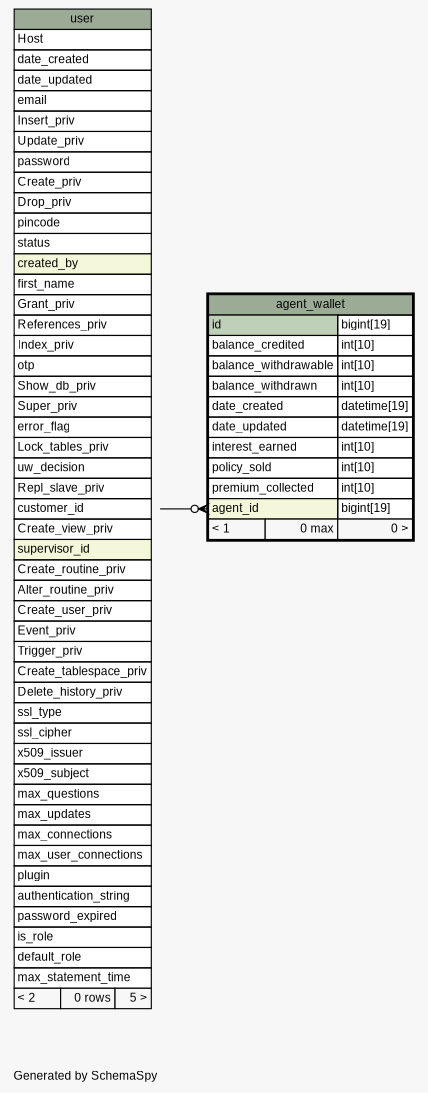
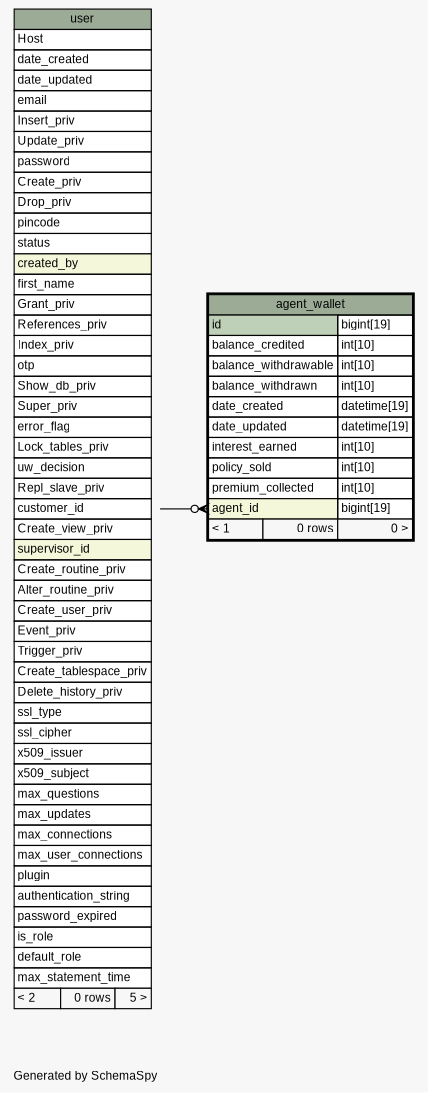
  digraph {
    bgcolor="#f7f7f7"
    fontname="Liberation Sans"
    fontsize=11
    label="\nGenerated by SchemaSpy"
    labeljust=l
    nodesep=0.18
    rankdir=RL
    ranksep=0.46
    node [fontname="Liberation Sans" fontsize=11 shape=plaintext]
-   n1 [label=<     <TABLE BORDER="2" CELLBORDER="1" CELLSPACING="0" BGCOLOR="#ffffff">       <TR><TD COLSPAN="3" BGCOLOR="#9bab96" ALIGN="CENTER">agent_wallet</TD></TR>       <TR><TD PORT="id" COLSPAN="2" BGCOLOR="#bed1b8" ALIGN="LEFT">id</TD><TD PORT="id.type" ALIGN="LEFT">bigint[19]</TD></TR>       <TR><TD PORT="balance_credited" COLSPAN="2" ALIGN="LEFT">balance_credited</TD><TD PORT="balance_credited.type" ALIGN="LEFT">int[10]</TD></TR>       <TR><TD PORT="balance_withdrawable" COLSPAN="2" ALIGN="LEFT">balance_withdrawable</TD><TD PORT="balance_withdrawable.type" ALIGN="LEFT">int[10]</TD></TR>       <TR><TD PORT="balance_withdrawn" COLSPAN="2" ALIGN="LEFT">balance_withdrawn</TD><TD PORT="balance_withdrawn.type" ALIGN="LEFT">int[10]</TD></TR>       <TR><TD PORT="date_created" COLSPAN="2" ALIGN="LEFT">date_created</TD><TD PORT="date_created.type" ALIGN="LEFT">datetime[19]</TD></TR>       <TR><TD PORT="date_updated" COLSPAN="2" ALIGN="LEFT">date_updated</TD><TD PORT="date_updated.type" ALIGN="LEFT">datetime[19]</TD></TR>       <TR><TD PORT="interest_earned" COLSPAN="2" ALIGN="LEFT">interest_earned</TD><TD PORT="interest_earned.type" ALIGN="LEFT">int[10]</TD></TR>       <TR><TD PORT="policy_sold" COLSPAN="2" ALIGN="LEFT">policy_sold</TD><TD PORT="policy_sold.type" ALIGN="LEFT">int[10]</TD></TR>       <TR><TD PORT="premium_collected" COLSPAN="2" ALIGN="LEFT">premium_collected</TD><TD PORT="premium_collected.type" ALIGN="LEFT">int[10]</TD></TR>       <TR><TD PORT="agent_id" COLSPAN="2" BGCOLOR="#f4f7da" ALIGN="LEFT">agent_id</TD><TD PORT="agent_id.type" ALIGN="LEFT">bigint[19]</TD></TR>       <TR><TD ALIGN="LEFT" BGCOLOR="#f7f7f7">&lt; 1</TD><TD ALIGN="RIGHT" BGCOLOR="#f7f7f7">0 max</TD><TD ALIGN="RIGHT" BGCOLOR="#f7f7f7">0 &gt;</TD></TR>     </TABLE>>]
+   n1 [label=<     <TABLE BORDER="2" CELLBORDER="1" CELLSPACING="0" BGCOLOR="#ffffff">       <TR><TD COLSPAN="3" BGCOLOR="#9bab96" ALIGN="CENTER">agent_wallet</TD></TR>       <TR><TD PORT="id" COLSPAN="2" BGCOLOR="#bed1b8" ALIGN="LEFT">id</TD><TD PORT="id.type" ALIGN="LEFT">bigint[19]</TD></TR>       <TR><TD PORT="balance_credited" COLSPAN="2" ALIGN="LEFT">balance_credited</TD><TD PORT="balance_credited.type" ALIGN="LEFT">int[10]</TD></TR>       <TR><TD PORT="balance_withdrawable" COLSPAN="2" ALIGN="LEFT">balance_withdrawable</TD><TD PORT="balance_withdrawable.type" ALIGN="LEFT">int[10]</TD></TR>       <TR><TD PORT="balance_withdrawn" COLSPAN="2" ALIGN="LEFT">balance_withdrawn</TD><TD PORT="balance_withdrawn.type" ALIGN="LEFT">int[10]</TD></TR>       <TR><TD PORT="date_created" COLSPAN="2" ALIGN="LEFT">date_created</TD><TD PORT="date_created.type" ALIGN="LEFT">datetime[19]</TD></TR>       <TR><TD PORT="date_updated" COLSPAN="2" ALIGN="LEFT">date_updated</TD><TD PORT="date_updated.type" ALIGN="LEFT">datetime[19]</TD></TR>       <TR><TD PORT="interest_earned" COLSPAN="2" ALIGN="LEFT">interest_earned</TD><TD PORT="interest_earned.type" ALIGN="LEFT">int[10]</TD></TR>       <TR><TD PORT="policy_sold" COLSPAN="2" ALIGN="LEFT">policy_sold</TD><TD PORT="policy_sold.type" ALIGN="LEFT">int[10]</TD></TR>       <TR><TD PORT="premium_collected" COLSPAN="2" ALIGN="LEFT">premium_collected</TD><TD PORT="premium_collected.type" ALIGN="LEFT">int[10]</TD></TR>       <TR><TD PORT="agent_id" COLSPAN="2" BGCOLOR="#f4f7da" ALIGN="LEFT">agent_id</TD><TD PORT="agent_id.type" ALIGN="LEFT">bigint[19]</TD></TR>       <TR><TD ALIGN="LEFT" BGCOLOR="#f7f7f7">&lt; 1</TD><TD ALIGN="RIGHT" BGCOLOR="#f7f7f7">0 rows</TD><TD ALIGN="RIGHT" BGCOLOR="#f7f7f7">0 &gt;</TD></TR>     </TABLE>>]
    n2 [label=<     <TABLE BORDER="0" CELLBORDER="1" CELLSPACING="0" BGCOLOR="#ffffff">       <TR><TD COLSPAN="3" BGCOLOR="#9bab96" ALIGN="CENTER">user</TD></TR>       <TR><TD PORT="Host" COLSPAN="3" ALIGN="LEFT">Host</TD></TR>       <TR><TD PORT="date_created" COLSPAN="3" ALIGN="LEFT">date_created</TD></TR>       <TR><TD PORT="date_updated" COLSPAN="3" ALIGN="LEFT">date_updated</TD></TR>       <TR><TD PORT="email" COLSPAN="3" ALIGN="LEFT">email</TD></TR>       <TR><TD PORT="Insert_priv" COLSPAN="3" ALIGN="LEFT">Insert_priv</TD></TR>       <TR><TD PORT="Update_priv" COLSPAN="3" ALIGN="LEFT">Update_priv</TD></TR>       <TR><TD PORT="password" COLSPAN="3" ALIGN="LEFT">password</TD></TR>       <TR><TD PORT="Create_priv" COLSPAN="3" ALIGN="LEFT">Create_priv</TD></TR>       <TR><TD PORT="Drop_priv" COLSPAN="3" ALIGN="LEFT">Drop_priv</TD></TR>       <TR><TD PORT="pincode" COLSPAN="3" ALIGN="LEFT">pincode</TD></TR>       <TR><TD PORT="status" COLSPAN="3" ALIGN="LEFT">status</TD></TR>       <TR><TD PORT="created_by" COLSPAN="3" BGCOLOR="#f4f7da" ALIGN="LEFT">created_by</TD></TR>       <TR><TD PORT="first_name" COLSPAN="3" ALIGN="LEFT">first_name</TD></TR>       <TR><TD PORT="Grant_priv" COLSPAN="3" ALIGN="LEFT">Grant_priv</TD></TR>       <TR><TD PORT="References_priv" COLSPAN="3" ALIGN="LEFT">References_priv</TD></TR>       <TR><TD PORT="Index_priv" COLSPAN="3" ALIGN="LEFT">Index_priv</TD></TR>       <TR><TD PORT="otp" COLSPAN="3" ALIGN="LEFT">otp</TD></TR>       <TR><TD PORT="Show_db_priv" COLSPAN="3" ALIGN="LEFT">Show_db_priv</TD></TR>       <TR><TD PORT="Super_priv" COLSPAN="3" ALIGN="LEFT">Super_priv</TD></TR>       <TR><TD PORT="error_flag" COLSPAN="3" ALIGN="LEFT">error_flag</TD></TR>       <TR><TD PORT="Lock_tables_priv" COLSPAN="3" ALIGN="LEFT">Lock_tables_priv</TD></TR>       <TR><TD PORT="uw_decision" COLSPAN="3" ALIGN="LEFT">uw_decision</TD></TR>       <TR><TD PORT="Repl_slave_priv" COLSPAN="3" ALIGN="LEFT">Repl_slave_priv</TD></TR>       <TR><TD PORT="customer_id" COLSPAN="3" ALIGN="LEFT">customer_id</TD></TR>       <TR><TD PORT="Create_view_priv" COLSPAN="3" ALIGN="LEFT">Create_view_priv</TD></TR>       <TR><TD PORT="supervisor_id" COLSPAN="3" BGCOLOR="#f4f7da" ALIGN="LEFT">supervisor_id</TD></TR>       <TR><TD PORT="Create_routine_priv" COLSPAN="3" ALIGN="LEFT">Create_routine_priv</TD></TR>       <TR><TD PORT="Alter_routine_priv" COLSPAN="3" ALIGN="LEFT">Alter_routine_priv</TD></TR>       <TR><TD PORT="Create_user_priv" COLSPAN="3" ALIGN="LEFT">Create_user_priv</TD></TR>       <TR><TD PORT="Event_priv" COLSPAN="3" ALIGN="LEFT">Event_priv</TD></TR>       <TR><TD PORT="Trigger_priv" COLSPAN="3" ALIGN="LEFT">Trigger_priv</TD></TR>       <TR><TD PORT="Create_tablespace_priv" COLSPAN="3" ALIGN="LEFT">Create_tablespace_priv</TD></TR>       <TR><TD PORT="Delete_history_priv" COLSPAN="3" ALIGN="LEFT">Delete_history_priv</TD></TR>       <TR><TD PORT="ssl_type" COLSPAN="3" ALIGN="LEFT">ssl_type</TD></TR>       <TR><TD PORT="ssl_cipher" COLSPAN="3" ALIGN="LEFT">ssl_cipher</TD></TR>       <TR><TD PORT="x509_issuer" COLSPAN="3" ALIGN="LEFT">x509_issuer</TD></TR>       <TR><TD PORT="x509_subject" COLSPAN="3" ALIGN="LEFT">x509_subject</TD></TR>       <TR><TD PORT="max_questions" COLSPAN="3" ALIGN="LEFT">max_questions</TD></TR>       <TR><TD PORT="max_updates" COLSPAN="3" ALIGN="LEFT">max_updates</TD></TR>       <TR><TD PORT="max_connections" COLSPAN="3" ALIGN="LEFT">max_connections</TD></TR>       <TR><TD PORT="max_user_connections" COLSPAN="3" ALIGN="LEFT">max_user_connections</TD></TR>       <TR><TD PORT="plugin" COLSPAN="3" ALIGN="LEFT">plugin</TD></TR>       <TR><TD PORT="authentication_string" COLSPAN="3" ALIGN="LEFT">authentication_string</TD></TR>       <TR><TD PORT="password_expired" COLSPAN="3" ALIGN="LEFT">password_expired</TD></TR>       <TR><TD PORT="is_role" COLSPAN="3" ALIGN="LEFT">is_role</TD></TR>       <TR><TD PORT="default_role" COLSPAN="3" ALIGN="LEFT">default_role</TD></TR>       <TR><TD PORT="max_statement_time" COLSPAN="3" ALIGN="LEFT">max_statement_time</TD></TR>       <TR><TD ALIGN="LEFT" BGCOLOR="#f7f7f7">&lt; 2</TD><TD ALIGN="RIGHT" BGCOLOR="#f7f7f7">0 rows</TD><TD ALIGN="RIGHT" BGCOLOR="#f7f7f7">5 &gt;</TD></TR>     </TABLE>>]
    n1 -> n2 [arrowhead=none arrowsize=0.8 arrowtail=crowodot dir=back headport="id:e" tailport="agent_id:w" fontname="Liberation Sans"]
  }
